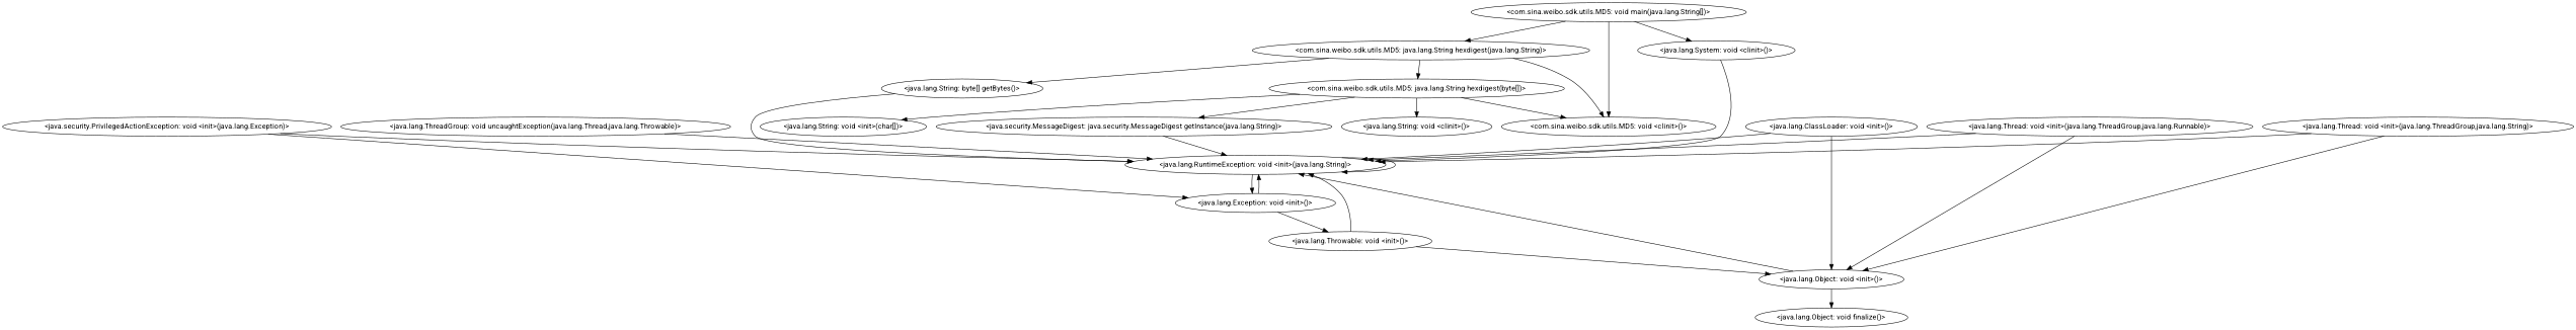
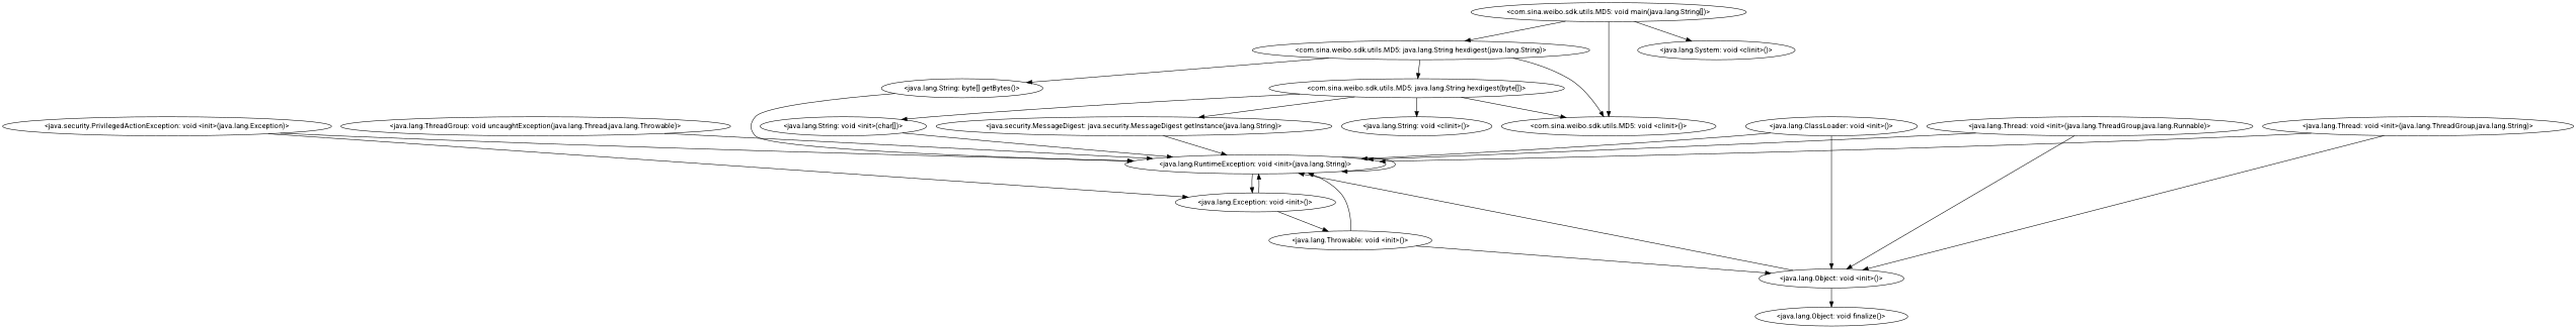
  digraph {
    fontname=Roboto
    node [fontname=Roboto]
    edge [fontname=Roboto]
    "<com.sina.weibo.sdk.utils.MD5: void main(java.lang.String[])>"
    "<java.lang.System: void <clinit>()>"
    "<com.sina.weibo.sdk.utils.MD5: java.lang.String hexdigest(java.lang.String)>"
    "<com.sina.weibo.sdk.utils.MD5: void <clinit>()>"
    "<com.sina.weibo.sdk.utils.MD5: java.lang.String hexdigest(byte[])>"
    "<java.lang.String: byte[] getBytes()>"
    "<java.lang.String: void <clinit>()>"
    "<java.lang.String: void <init>(char[])>"
    "<java.security.MessageDigest: java.security.MessageDigest getInstance(java.lang.String)>"
    "<java.lang.RuntimeException: void <init>(java.lang.String)>"
    "<java.lang.ThreadGroup: void uncaughtException(java.lang.Thread,java.lang.Throwable)>"
    "<java.lang.Exception: void <init>()>"
    "<java.lang.Throwable: void <init>()>"
    "<java.lang.ClassLoader: void <init>()>"
    "<java.lang.Object: void <init>()>"
    "<java.lang.Object: void finalize()>"
    "<java.security.PrivilegedActionException: void <init>(java.lang.Exception)>"
    "<java.lang.Thread: void <init>(java.lang.ThreadGroup,java.lang.Runnable)>"
    "<java.lang.Thread: void <init>(java.lang.ThreadGroup,java.lang.String)>"
    "<com.sina.weibo.sdk.utils.MD5: void main(java.lang.String[])>" -> "<java.lang.System: void <clinit>()>"
    "<com.sina.weibo.sdk.utils.MD5: void main(java.lang.String[])>" -> "<com.sina.weibo.sdk.utils.MD5: java.lang.String hexdigest(java.lang.String)>"
    "<com.sina.weibo.sdk.utils.MD5: void main(java.lang.String[])>" -> "<com.sina.weibo.sdk.utils.MD5: void <clinit>()>"
    "<com.sina.weibo.sdk.utils.MD5: java.lang.String hexdigest(java.lang.String)>" -> "<com.sina.weibo.sdk.utils.MD5: void <clinit>()>"
    "<com.sina.weibo.sdk.utils.MD5: java.lang.String hexdigest(java.lang.String)>" -> "<com.sina.weibo.sdk.utils.MD5: java.lang.String hexdigest(byte[])>"
    "<com.sina.weibo.sdk.utils.MD5: java.lang.String hexdigest(java.lang.String)>" -> "<java.lang.String: byte[] getBytes()>"
    "<com.sina.weibo.sdk.utils.MD5: java.lang.String hexdigest(byte[])>" -> "<com.sina.weibo.sdk.utils.MD5: void <clinit>()>"
    "<com.sina.weibo.sdk.utils.MD5: java.lang.String hexdigest(byte[])>" -> "<java.lang.String: void <clinit>()>"
    "<com.sina.weibo.sdk.utils.MD5: java.lang.String hexdigest(byte[])>" -> "<java.lang.String: void <init>(char[])>"
    "<com.sina.weibo.sdk.utils.MD5: java.lang.String hexdigest(byte[])>" -> "<java.security.MessageDigest: java.security.MessageDigest getInstance(java.lang.String)>"
    "<java.lang.String: byte[] getBytes()>" -> "<java.lang.RuntimeException: void <init>(java.lang.String)>"
-   "<java.lang.System: void <clinit>()>" -> "<java.lang.RuntimeException: void <init>(java.lang.String)>"
+   "<java.lang.String: void <init>(char[])>" -> "<java.lang.RuntimeException: void <init>(java.lang.String)>"
    "<java.security.MessageDigest: java.security.MessageDigest getInstance(java.lang.String)>" -> "<java.lang.RuntimeException: void <init>(java.lang.String)>"
    "<java.lang.RuntimeException: void <init>(java.lang.String)>" -> "<java.lang.RuntimeException: void <init>(java.lang.String)>"
    "<java.lang.RuntimeException: void <init>(java.lang.String)>" -> "<java.lang.Exception: void <init>()>"
    "<java.lang.ThreadGroup: void uncaughtException(java.lang.Thread,java.lang.Throwable)>" -> "<java.lang.RuntimeException: void <init>(java.lang.String)>"
    "<java.lang.Exception: void <init>()>" -> "<java.lang.RuntimeException: void <init>(java.lang.String)>"
    "<java.lang.Exception: void <init>()>" -> "<java.lang.Throwable: void <init>()>"
    "<java.lang.Throwable: void <init>()>" -> "<java.lang.RuntimeException: void <init>(java.lang.String)>"
    "<java.lang.Throwable: void <init>()>" -> "<java.lang.Object: void <init>()>"
    "<java.lang.ClassLoader: void <init>()>" -> "<java.lang.RuntimeException: void <init>(java.lang.String)>"
    "<java.lang.ClassLoader: void <init>()>" -> "<java.lang.Object: void <init>()>"
    "<java.lang.Object: void <init>()>" -> "<java.lang.RuntimeException: void <init>(java.lang.String)>"
    "<java.lang.Object: void <init>()>" -> "<java.lang.Object: void finalize()>"
    "<java.security.PrivilegedActionException: void <init>(java.lang.Exception)>" -> "<java.lang.RuntimeException: void <init>(java.lang.String)>"
    "<java.security.PrivilegedActionException: void <init>(java.lang.Exception)>" -> "<java.lang.Exception: void <init>()>"
    "<java.lang.Thread: void <init>(java.lang.ThreadGroup,java.lang.Runnable)>" -> "<java.lang.RuntimeException: void <init>(java.lang.String)>"
    "<java.lang.Thread: void <init>(java.lang.ThreadGroup,java.lang.Runnable)>" -> "<java.lang.Object: void <init>()>"
    "<java.lang.Thread: void <init>(java.lang.ThreadGroup,java.lang.String)>" -> "<java.lang.RuntimeException: void <init>(java.lang.String)>"
    "<java.lang.Thread: void <init>(java.lang.ThreadGroup,java.lang.String)>" -> "<java.lang.Object: void <init>()>"
  }
